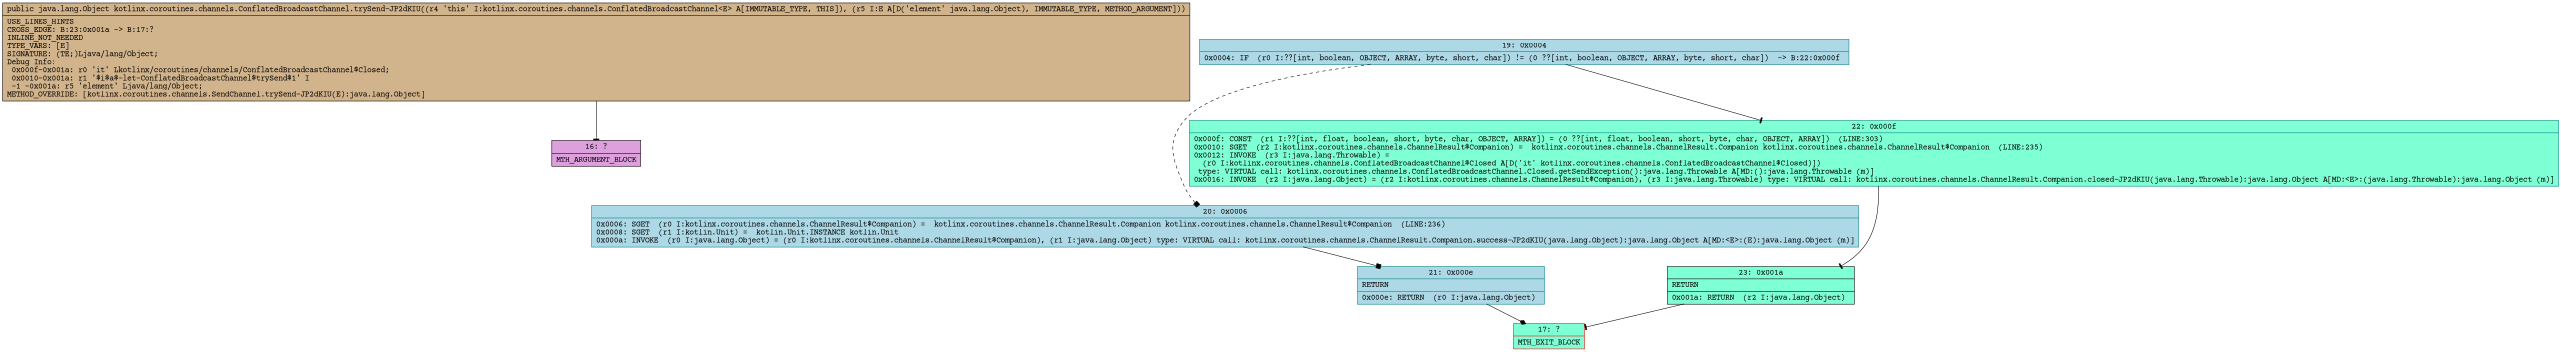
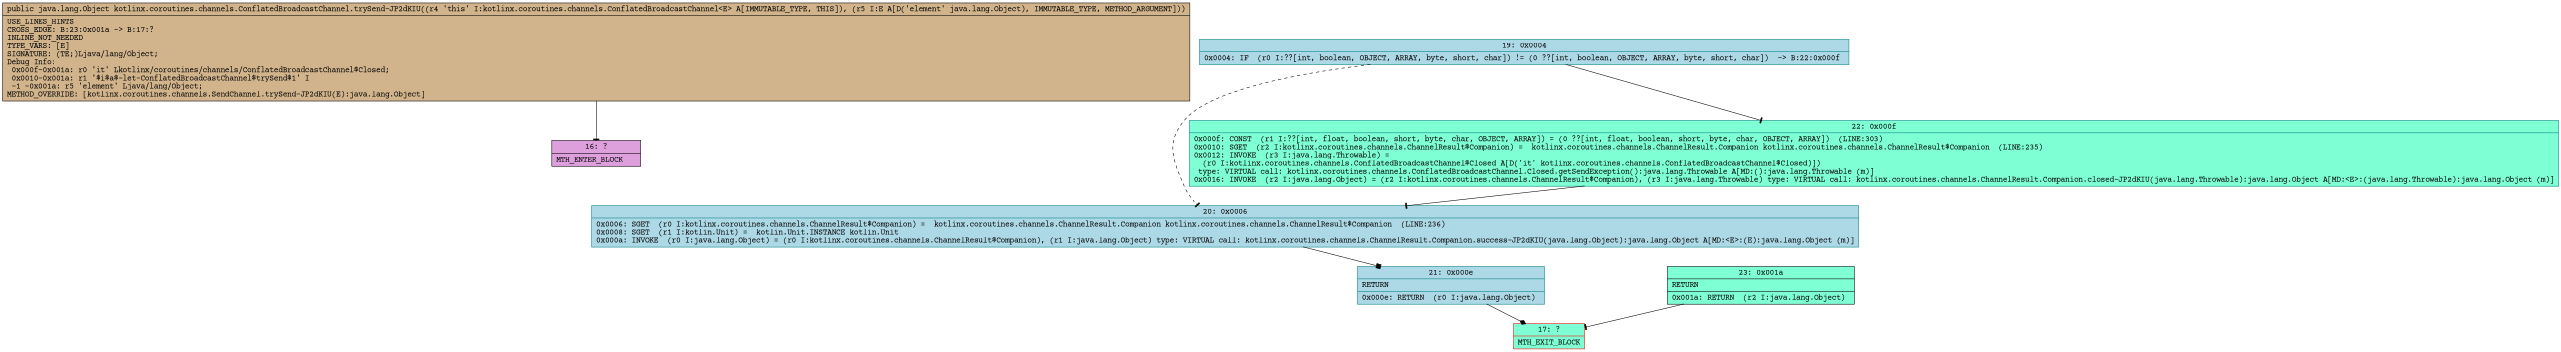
  digraph {
    fontname="Courier Prime"
    node [color=teal fillcolor=lightblue fontname="Courier Prime" shape=record style=filled]
    edge [arrowhead=tee fontname="Courier Prime"]
-   n1 [color=black fillcolor=plum label="{16\:\ ?|MTH_ARGUMENT_BLOCK\l}"]
+   n1 [color=black fillcolor=plum label="{16\:\ ?|MTH_ENTER_BLOCK\l}"]
    n2 [label="{19\:\ 0x0004|0x0004: IF  (r0 I:??[int, boolean, OBJECT, ARRAY, byte, short, char]) != (0 ??[int, boolean, OBJECT, ARRAY, byte, short, char])  \-\> B:22:0x000f \l}"]
    n3 [label="{20\:\ 0x0006|0x0006: SGET  (r0 I:kotlinx.coroutines.channels.ChannelResult$Companion) =  kotlinx.coroutines.channels.ChannelResult.Companion kotlinx.coroutines.channels.ChannelResult$Companion  (LINE:236)\l0x0008: SGET  (r1 I:kotlin.Unit) =  kotlin.Unit.INSTANCE kotlin.Unit \l0x000a: INVOKE  (r0 I:java.lang.Object) = (r0 I:kotlinx.coroutines.channels.ChannelResult$Companion), (r1 I:java.lang.Object) type: VIRTUAL call: kotlinx.coroutines.channels.ChannelResult.Companion.success\-JP2dKIU(java.lang.Object):java.lang.Object A[MD:\<E\>:(E):java.lang.Object (m)]\l}"]
    n4 [fillcolor=aquamarine label="{22\:\ 0x000f|0x000f: CONST  (r1 I:??[int, float, boolean, short, byte, char, OBJECT, ARRAY]) = (0 ??[int, float, boolean, short, byte, char, OBJECT, ARRAY])  (LINE:303)\l0x0010: SGET  (r2 I:kotlinx.coroutines.channels.ChannelResult$Companion) =  kotlinx.coroutines.channels.ChannelResult.Companion kotlinx.coroutines.channels.ChannelResult$Companion  (LINE:235)\l0x0012: INVOKE  (r3 I:java.lang.Throwable) = \l  (r0 I:kotlinx.coroutines.channels.ConflatedBroadcastChannel$Closed A[D('it' kotlinx.coroutines.channels.ConflatedBroadcastChannel$Closed)])\l type: VIRTUAL call: kotlinx.coroutines.channels.ConflatedBroadcastChannel.Closed.getSendException():java.lang.Throwable A[MD:():java.lang.Throwable (m)]\l0x0016: INVOKE  (r2 I:java.lang.Object) = (r2 I:kotlinx.coroutines.channels.ChannelResult$Companion), (r3 I:java.lang.Throwable) type: VIRTUAL call: kotlinx.coroutines.channels.ChannelResult.Companion.closed\-JP2dKIU(java.lang.Throwable):java.lang.Object A[MD:\<E\>:(java.lang.Throwable):java.lang.Object (m)]\l}"]
    n5 [label="{21\:\ 0x000e|RETURN\l|0x000e: RETURN  (r0 I:java.lang.Object) \l}"]
    n6 [color=black fillcolor=aquamarine label="{23\:\ 0x001a|RETURN\l|0x001a: RETURN  (r2 I:java.lang.Object) \l}"]
    n7 [color=red fillcolor=aquamarine label="{17\:\ ?|MTH_EXIT_BLOCK\l}"]
    n8 [color=black fillcolor=tan label="{public java.lang.Object kotlinx.coroutines.channels.ConflatedBroadcastChannel.trySend\-JP2dKIU((r4 'this' I:kotlinx.coroutines.channels.ConflatedBroadcastChannel\<E\> A[IMMUTABLE_TYPE, THIS]), (r5 I:E A[D('element' java.lang.Object), IMMUTABLE_TYPE, METHOD_ARGUMENT]))  | USE_LINES_HINTS\lCROSS_EDGE: B:23:0x001a \-\> B:17:?\lINLINE_NOT_NEEDED\lTYPE_VARS: [E]\lSIGNATURE: (TE;)Ljava\/lang\/Object;\lDebug Info:\l  0x000f\-0x001a: r0 'it' Lkotlinx\/coroutines\/channels\/ConflatedBroadcastChannel$Closed;\l  0x0010\-0x001a: r1 '$i$a$\-let\-ConflatedBroadcastChannel$trySend$1' I\l  \-1 \-0x001a: r5 'element' Ljava\/lang\/Object;\lMETHOD_OVERRIDE: [kotlinx.coroutines.channels.SendChannel.trySend\-JP2dKIU(E):java.lang.Object]\l}"]
-   n2 -> n3 [arrowhead=box style=dashed]
+   n2 -> n3 [style=dashed]
    n2 -> n4
    n3 -> n5 [arrowhead=box]
-   n4 -> n6
+   n4 -> n3
    n5 -> n7 [arrowhead=diamond]
    n6 -> n7
    n8 -> n1
  }
